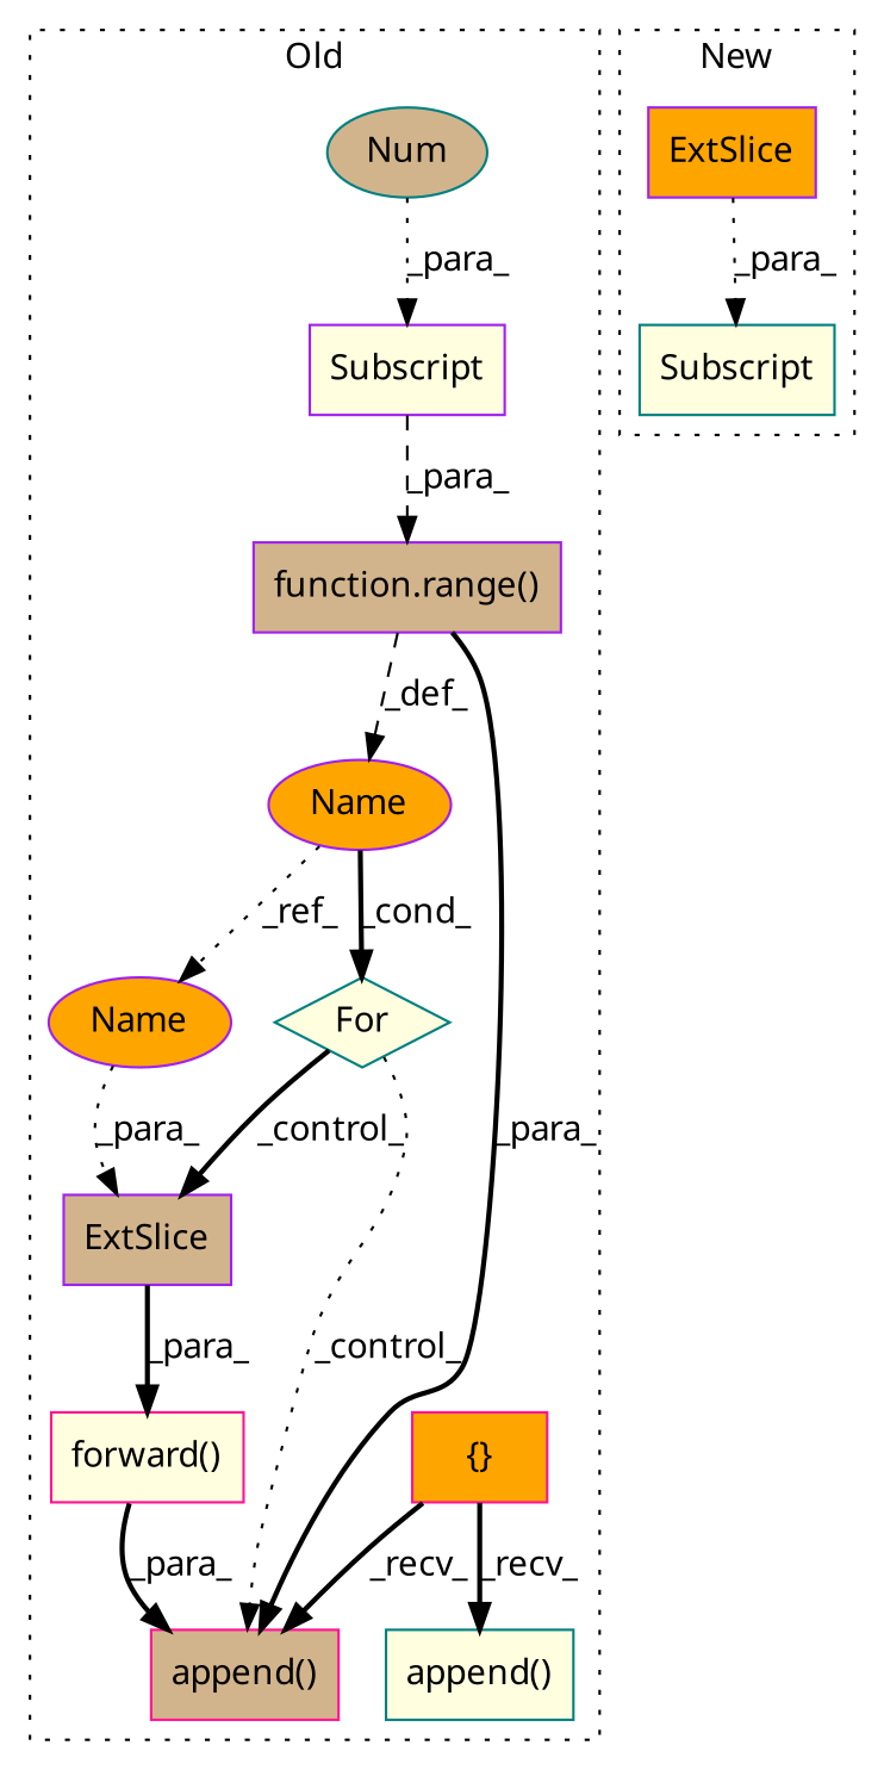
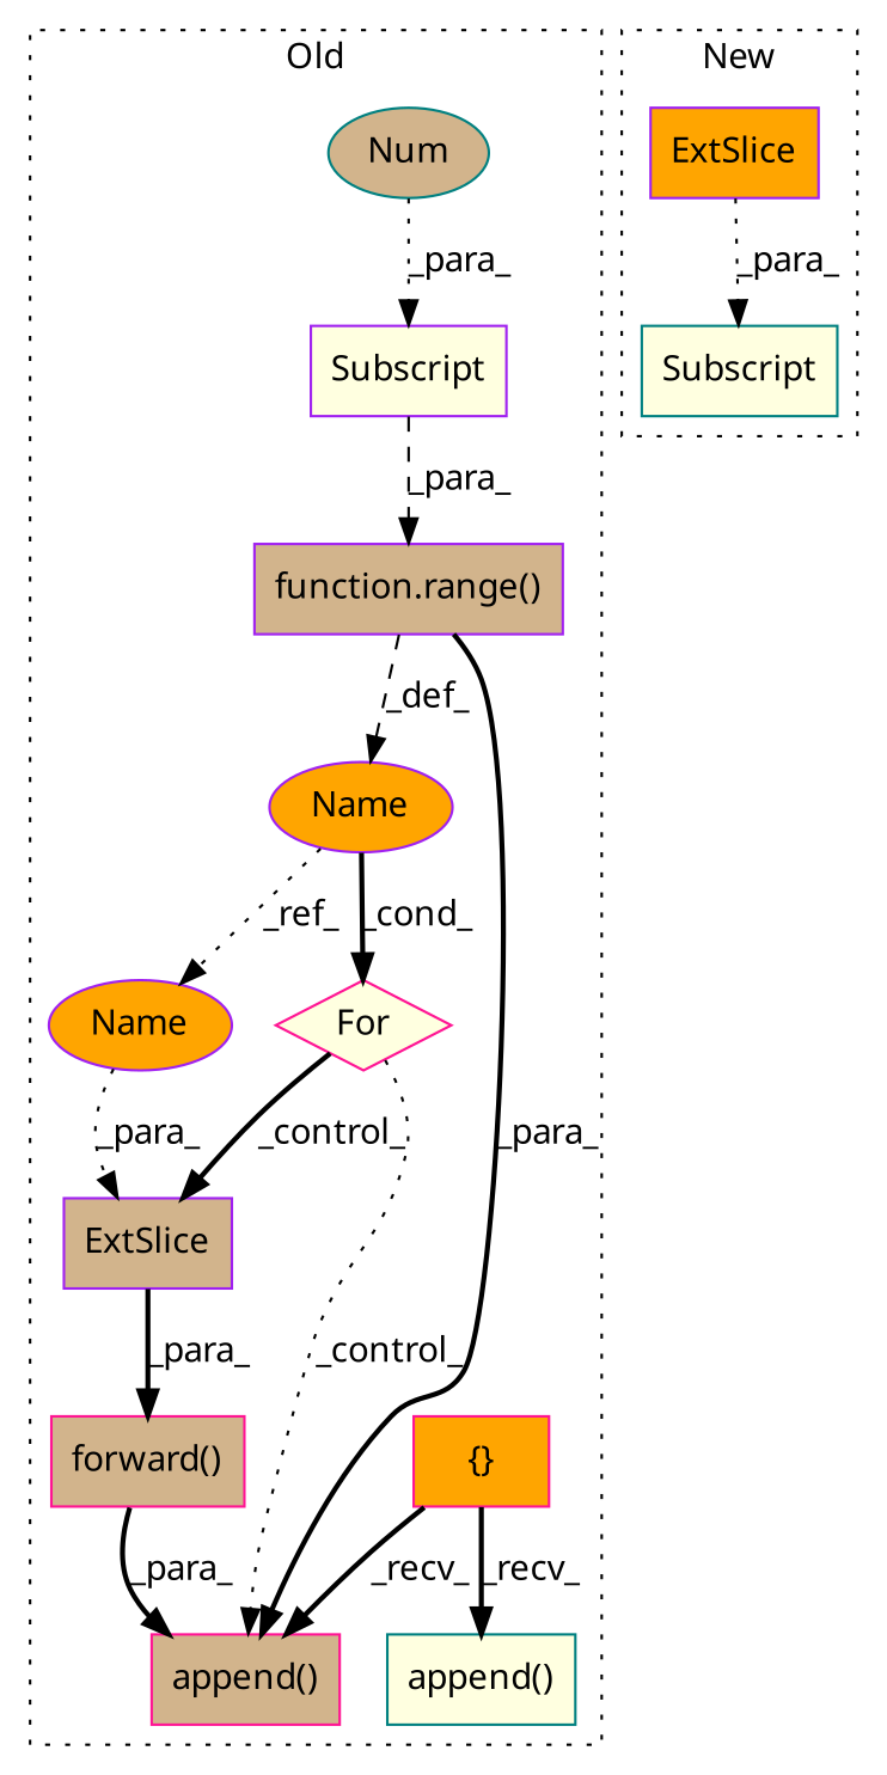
  digraph {
    fontname="Noto Sans"
    node [a=75 color=purple fillcolor=tan fontname="Noto Sans" l=1 shape=box style=filled]
    edge [fontname="Noto Sans" style=bold]
-   n1 [color=deeppink fillcolor=lightyellow l="16,1" label="forward()" s="19736,19775"]
+   n1 [color=deeppink l="16,1" label="forward()" s="19736,19775"]
    n2 [a=85 l=12 label=ExtSlice s=19753]
    n3 [l="6,1" label="function.range()" s="19683,19710"]
-   n4 [a=107 color=teal fillcolor=lightyellow l="4,10" label=For s="19674,19711" shape=diamond]
+   n4 [a=107 color=deeppink fillcolor=lightyellow l="4,10" label=For s="19674,19711" shape=diamond]
    n5 [a=87 fillcolor=orange label=Name s=19678 shape=ellipse]
    n6 [a=63 fillcolor=lightyellow l="21,0" label=Subscript s="19689,0"]
    n7 [color=deeppink l="15,1" label="append()" s="19721,19779"]
    n8 [a=59 color=deeppink fillcolor=orange l="2,1" label="{}" s="19460,19460"]
    n9 [color=teal fillcolor=lightyellow l="15,1" label="append()" s="19578,19620"]
    n10 [a=76 color=teal label=Num s=19708 shape=ellipse]
    n11 [a=87 fillcolor=orange label=Name s=19772 shape=ellipse]
    n12 [a=85 fillcolor=orange l=6 label=ExtSlice s=3967]
    n13 [a=63 color=teal fillcolor=lightyellow l="17,0" label=Subscript s="3967,0"]
    subgraph cluster_1 {
      label=Old
      style=dotted
      n1
      n2
      n3
      n4
      n5
      n6
      n7
      n8
      n9
      n10
      n11
    }
    subgraph cluster_2 {
      label=New
      style=dotted
      n12
      n13
    }
    n1 -> n7 [label=_para_]
    n2 -> n1 [label=_para_]
    n3 -> n5 [label=_def_ style=dashed]
    n3 -> n7 [label=_para_]
    n4 -> n2 [label=_control_]
    n4 -> n7 [label=_control_ style=dotted]
    n5 -> n4 [label=_cond_]
    n5 -> n11 [label=_ref_ style=dotted]
    n6 -> n3 [label=_para_ style=dashed]
    n8 -> n7 [label=_recv_]
    n8 -> n9 [label=_recv_]
    n10 -> n6 [label=_para_ style=dotted]
    n11 -> n2 [label=_para_ style=dotted]
    n12 -> n13 [label=_para_ style=dotted]
  }
